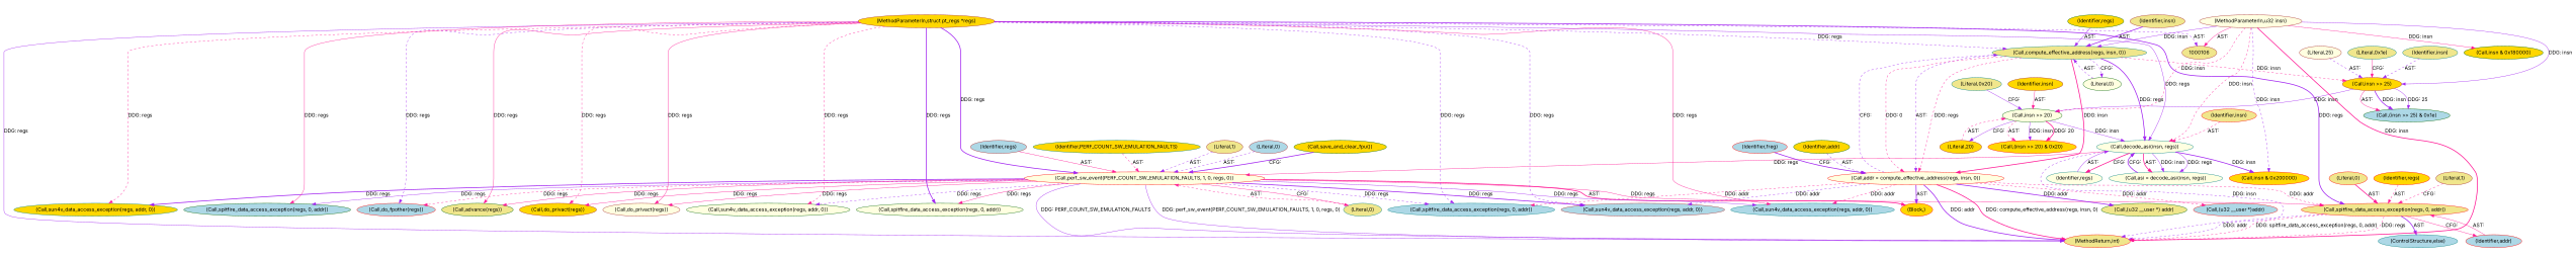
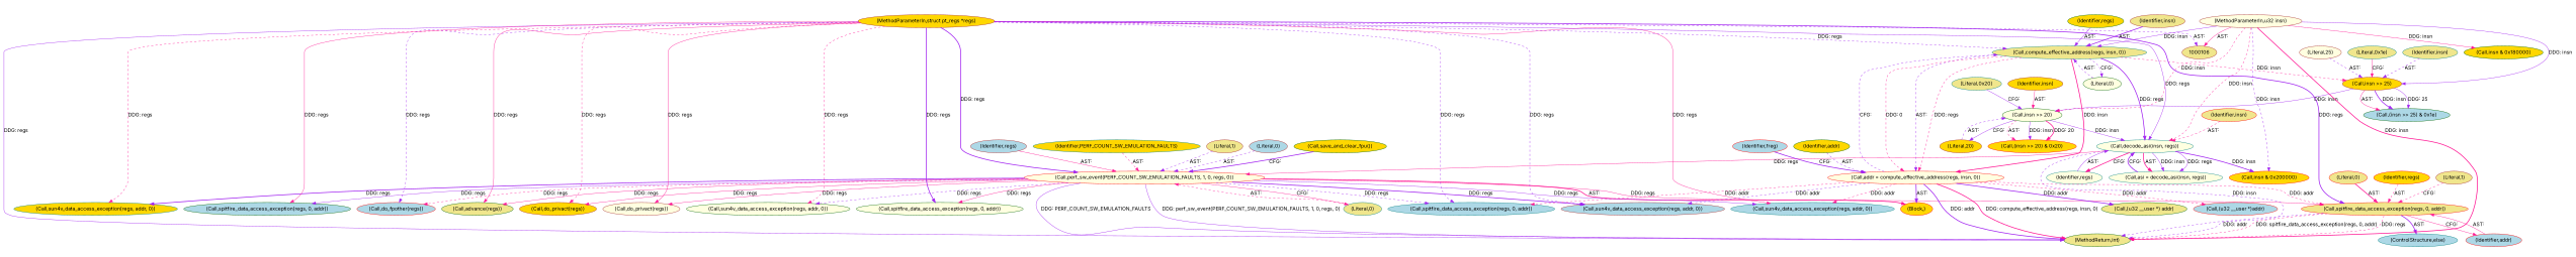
  digraph {
    fontname=Inter
    node [color=brown fillcolor=khaki fontname=Inter style=filled]
    edge [color=purple fontname=Inter style=dashed]
    n1 [color=red label="(Call,spitfire_data_access_exception(regs, 0, addr))"]
-   n2 [color=red label="(MethodReturn,int)"]
+   n2 [color=darkgreen label="(MethodReturn,int)"]
    n3 [color=red fillcolor=lightblue label="(Identifier,addr)"]
    n4 [color=teal fillcolor=lightblue label="(ControlStructure,else)"]
    n5 [color=red fillcolor=lightyellow label="(Call,perf_sw_event(PERF_COUNT_SW_EMULATION_FAULTS, 1, 0, regs, 0))"]
    n6 [fillcolor=lightyellow label="(Call,do_privact(regs))"]
    n7 [color=red fillcolor=gold label="(Block,)"]
    n8 [color=teal label="(Literal,0)"]
    n9 [color=teal fillcolor=lightblue label="(Call,spitfire_data_access_exception(regs, 0, addr))"]
    n10 [color=darkgreen fillcolor=lightyellow label="(Call,sun4v_data_access_exception(regs, addr, 0))"]
    n11 [color=darkgreen fillcolor=lightyellow label="(Call,spitfire_data_access_exception(regs, 0, addr))"]
    n12 [fillcolor=gold label="(Call,do_privact(regs))"]
    n13 [fillcolor=lightblue label="(Call,sun4v_data_access_exception(regs, addr, 0))"]
    n14 [color=teal fillcolor=lightblue label="(Call,sun4v_data_access_exception(regs, addr, 0))"]
    n15 [color=teal fillcolor=gold label="(Call,sun4v_data_access_exception(regs, addr, 0))"]
    n16 [color=darkgreen fillcolor=lightblue label="(Call,spitfire_data_access_exception(regs, 0, addr))"]
    n17 [color=red fillcolor=lightblue label="(Call,do_fpother(regs))"]
    n18 [color=darkgreen label="(Call,advance(regs))"]
    n19 [color=teal fillcolor=lightyellow label="(Call,decode_asi(insn, regs))"]
    n20 [color=teal fillcolor=lightyellow label="(Identifier,regs)"]
    n21 [color=teal fillcolor=lightyellow label="(Call,asi = decode_asi(insn, regs))"]
    n22 [color=red fillcolor=gold label="(Call,insn & 0x200000)"]
    n23 [color=darkgreen fillcolor=lightyellow label="(Call,insn >> 20)"]
    n24 [fillcolor=gold label="(Literal,20)"]
    n25 [color=red fillcolor=gold label="(Call,(insn >> 20) & 0x20)"]
    n26 [fillcolor=gold label="(Call,insn >> 25)"]
    n27 [color=darkgreen fillcolor=lightblue label="(Call,(insn >> 25) & 0x1e)"]
    n28 [fillcolor=lightyellow label="(Literal,25)"]
    n29 [color=teal label="(Call,compute_effective_address(regs, insn, 0))"]
    n30 [color=red fillcolor=lightyellow label="(Call,addr = compute_effective_address(regs, insn, 0))"]
    n31 [color=darkgreen fillcolor=lightyellow label="(Literal,0)"]
    n32 [color=darkgreen label="(Call,(u32 __user *) addr)"]
    n33 [color=red fillcolor=lightblue label="(Call,(u32 __user *)addr)"]
    n34 [fillcolor=gold label="(MethodParameterIn,struct pt_regs *regs)"]
    1000106
    n36 [fillcolor=lightyellow label="(MethodParameterIn,u32 insn)"]
    n37 [color=darkgreen fillcolor=gold label="(Call,insn & 0x180000)"]
    n38 [color=red fillcolor=gold label="(Identifier,regs)"]
    n39 [color=teal label="(Literal,0x1e)"]
    n40 [label="(Literal,1)"]
    n41 [fillcolor=lightblue label="(Identifier,regs)"]
    n42 [fillcolor=gold label="(Identifier,insn)"]
    n43 [color=red label="(Literal,0)"]
    n44 [color=red label="(Identifier,insn)"]
    n45 [color=darkgreen fillcolor=gold label="(Identifier,addr)"]
    n46 [color=teal label="(Literal,0x20)"]
    n47 [color=red fillcolor=lightblue label="(Identifier,freg)"]
    n48 [color=teal fillcolor=gold label="(Identifier,PERF_COUNT_SW_EMULATION_FAULTS)"]
    n49 [label="(Literal,1)"]
    n50 [fillcolor=lightblue label="(Literal,0)"]
    n51 [color=darkgreen fillcolor=gold label="(Identifier,regs)"]
    n52 [color=darkgreen fillcolor=gold label="(Call,save_and_clear_fpu())"]
    n53 [color=teal label="(Identifier,insn)"]
    n54 [label="(Identifier,insn)"]
    n1 -> n2 [label="DDG: addr"]
    n1 -> n2 [color=deeppink label="DDG: spitfire_data_access_exception(regs, 0, addr)"]
    n1 -> n2 [color=deeppink label="DDG: regs"]
    n1 -> n3 [color=deeppink label="CFG: " style=solid]
    n1 -> n4 [label="AST: " style=bold]
    n3 -> n1 [color=deeppink label="AST: " style=solid]
    n5 -> n1 [color=deeppink label="DDG: regs" style=solid]
    n5 -> n2 [label="DDG: PERF_COUNT_SW_EMULATION_FAULTS" style=solid]
    n5 -> n2 [label="DDG: perf_sw_event(PERF_COUNT_SW_EMULATION_FAULTS, 1, 0, regs, 0)" style=solid]
    n5 -> n6 [color=deeppink label="DDG: regs" style=solid]
    n5 -> n7 [color=deeppink label="AST: " style=bold]
    n5 -> n8 [color=deeppink label="CFG: " style=solid]
    n5 -> n9 [label="DDG: regs"]
    n5 -> n10 [label="DDG: regs"]
    n5 -> n11 [color=deeppink label="DDG: regs" style=solid]
    n5 -> n12 [color=deeppink label="DDG: regs" style=solid]
    n5 -> n13 [label="DDG: regs" style=bold]
    n5 -> n14 [label="DDG: regs" style=solid]
    n5 -> n15 [label="DDG: regs" style=bold]
    n5 -> n16 [label="DDG: regs" style=solid]
    n5 -> n17 [color=deeppink label="DDG: regs"]
    n5 -> n18 [color=deeppink label="DDG: regs" style=solid]
    n8 -> n5 [color=deeppink label="AST: "]
    n19 -> n2 [label="DDG: insn"]
    n19 -> n5 [color=deeppink label="DDG: regs" style=solid]
    n19 -> n20 [color=deeppink label="CFG: " style=bold]
    n19 -> n21 [color=deeppink label="AST: " style=bold]
    n19 -> n21 [label="DDG: insn" style=solid]
    n19 -> n21 [label="DDG: regs" style=solid]
    n19 -> n22 [label="DDG: insn" style=bold]
    n20 -> n19 [label="AST: " style=solid]
    n21 -> n19 [label="CFG: " style=bold]
    n23 -> n19 [label="DDG: insn" style=solid]
    n23 -> n24 [label="CFG: " style=solid]
    n23 -> n25 [color=deeppink label="AST: "]
    n23 -> n25 [label="DDG: insn" style=solid]
    n23 -> n25 [color=deeppink label="DDG: 20" style=bold]
-   n24 -> n23 [color=deeppink label="AST: "]
+   n24 -> n23 [label="AST: "]
    n26 -> n23 [label="DDG: insn" style=solid]
    n26 -> n27 [color=deeppink label="AST: " style=solid]
    n26 -> n27 [label="DDG: insn" style=bold]
    n26 -> n27 [label="DDG: 25" style=solid]
    n28 -> n26 [label="AST: "]
    n29 -> n19 [label="DDG: regs" style=bold]
    n29 -> n26 [color=deeppink label="DDG: insn"]
    n29 -> n30 [label="AST: "]
    n29 -> n30 [color=deeppink label="DDG: regs"]
    n29 -> n30 [color=deeppink label="DDG: insn" style=bold]
    n29 -> n30 [color=deeppink label="DDG: 0"]
    n29 -> n31 [label="CFG: "]
    n30 -> n1 [color=deeppink label="DDG: addr"]
    n30 -> n2 [label="DDG: addr" style=bold]
    n30 -> n2 [color=deeppink label="DDG: compute_effective_address(regs, insn, 0)" style=bold]
    n30 -> n7 [label="AST: " style=bold]
    n30 -> n9 [color=deeppink label="DDG: addr"]
    n30 -> n13 [label="DDG: addr"]
    n30 -> n14 [color=deeppink label="DDG: addr"]
    n30 -> n29 [label="CFG: "]
    n30 -> n32 [label="DDG: addr" style=bold]
    n30 -> n33 [color=deeppink label="DDG: addr"]
    n31 -> n29 [label="AST: "]
    n34 -> n1 [label="DDG: regs" style=bold]
    n34 -> n2 [label="DDG: regs" style=solid]
    n34 -> n5 [label="DDG: regs" style=bold]
    n34 -> n6 [color=deeppink label="DDG: regs" style=solid]
    n34 -> n9 [label="DDG: regs"]
    n34 -> n10 [color=deeppink label="DDG: regs"]
    n34 -> n11 [label="DDG: regs" style=bold]
    n34 -> n12 [color=deeppink label="DDG: regs"]
    n34 -> n13 [label="DDG: regs"]
    n34 -> n14 [color=deeppink label="DDG: regs" style=solid]
    n34 -> n15 [color=deeppink label="DDG: regs"]
    n34 -> n16 [color=deeppink label="DDG: regs" style=solid]
    n34 -> n17 [label="DDG: regs"]
    n34 -> n18 [color=deeppink label="DDG: regs" style=solid]
    n34 -> n19 [label="DDG: regs" style=solid]
    n34 -> n29 [label="DDG: regs"]
    n34 -> 1000106 [label="AST: "]
    n36 -> n2 [color=deeppink label="DDG: insn" style=bold]
    n36 -> n19 [color=deeppink label="DDG: insn"]
    n36 -> n22 [label="DDG: insn"]
    n36 -> n23 [color=deeppink label="DDG: insn"]
    n36 -> n26 [label="DDG: insn" style=solid]
    n36 -> n29 [label="DDG: insn" style=solid]
    n36 -> 1000106 [color=deeppink label="AST: " style=solid]
    n36 -> n37 [color=deeppink label="DDG: insn" style=solid]
    n38 -> n1 [color=deeppink label="AST: "]
    n39 -> n26 [color=deeppink label="CFG: " style=solid]
    n40 -> n1 [color=deeppink label="CFG: "]
    n41 -> n5 [color=deeppink label="AST: " style=solid]
    n42 -> n23 [color=deeppink label="AST: " style=solid]
    n43 -> n1 [color=deeppink label="AST: " style=bold]
    n44 -> n19 [color=deeppink label="AST: "]
    n45 -> n30 [label="AST: "]
    n46 -> n23 [label="CFG: " style=solid]
    n47 -> n30 [label="CFG: " style=bold]
    n48 -> n5 [color=deeppink label="AST: "]
    n49 -> n5 [label="AST: "]
    n50 -> n5 [label="AST: "]
    n51 -> n29 [label="AST: " style=solid]
    n52 -> n5 [label="CFG: " style=bold]
    n53 -> n26 [label="AST: "]
    n54 -> n29 [label="AST: " style=bold]
  }
